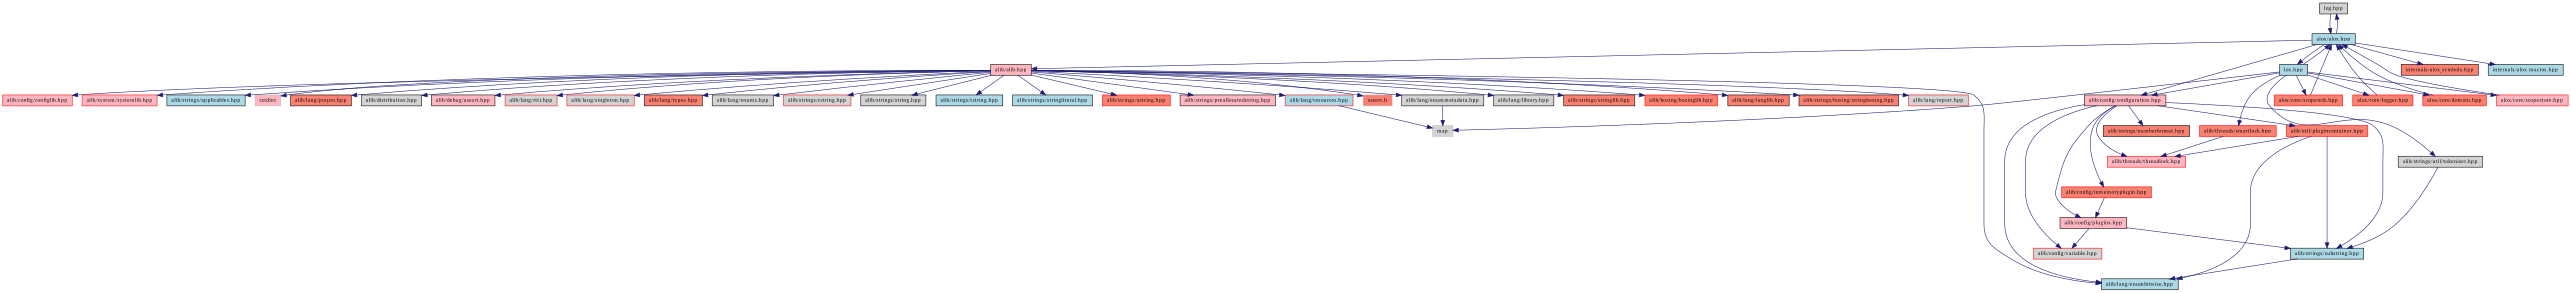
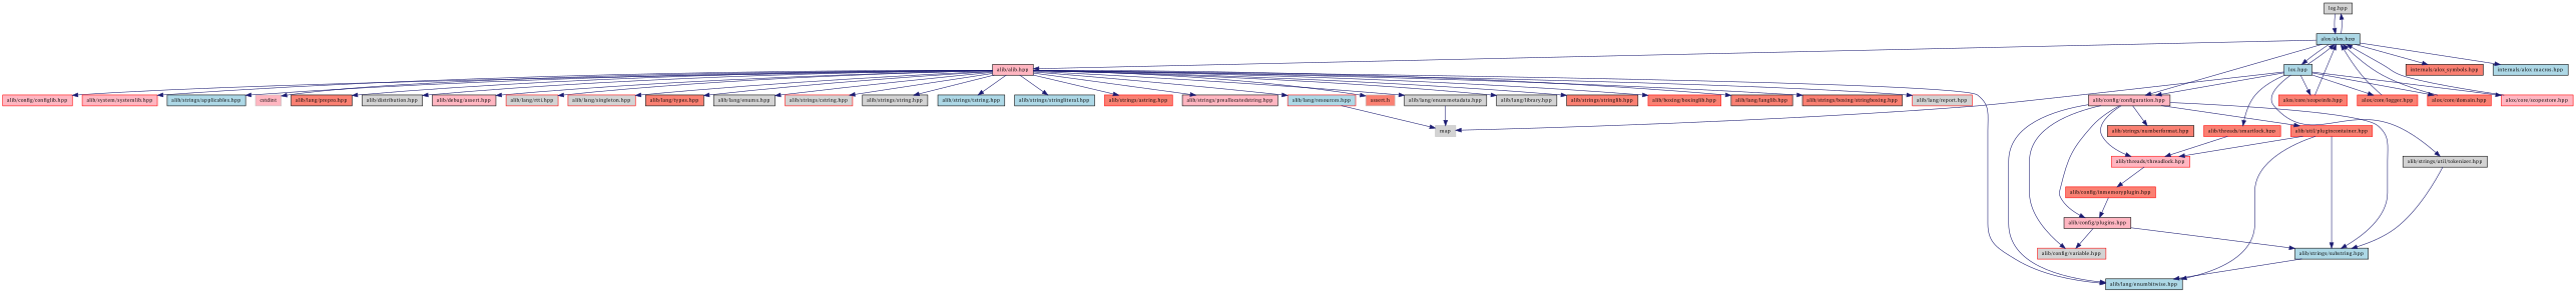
  digraph {
    fontname="PT Serif"
    node [color=black fillcolor=salmon fontname="PT Serif" fontsize=10 shape=record style=filled]
    edge [color=midnightblue fontname="PT Serif" fontsize=10 labelfontname=Helvetica labelfontsize=10 style=solid]
    n1 [fillcolor=lightgrey fontcolor=black height=0.2 label="log.hpp" width=0.4]
    n2 [fillcolor=lightblue height=0.2 label="alox/alox.hpp" width=0.4]
    n3 [fillcolor=lightpink height=0.2 label="alib/alib.hpp" width=0.4]
    n4 [height=0.2 label="internals/alox_symbols.hpp" width=0.4]
    n5 [fillcolor=lightblue height=0.2 label="internals/alox_macros.hpp" width=0.4]
    n6 [fillcolor=lightpink height=0.2 label="alib/config/configuration.hpp" width=0.4]
    n7 [fillcolor=lightblue height=0.2 label="lox.hpp" width=0.4]
    n8 [color=grey75 height=0.2 label="assert.h" width=0.4]
    n9 [color=grey75 fillcolor=lightpink height=0.2 label=cstdint width=0.4]
    n10 [height=0.2 label="alib/lang/prepro.hpp" width=0.4]
    n11 [fillcolor=lightgrey height=0.2 label="alib/distribution.hpp" width=0.4]
    n12 [fillcolor=lightpink height=0.2 label="alib/debug/assert.hpp" width=0.4]
    n13 [color=red fillcolor=lightgrey height=0.2 label="alib/lang/rtti.hpp" width=0.4]
    n14 [color=red fillcolor=lightgrey height=0.2 label="alib/lang/singleton.hpp" width=0.4]
    n15 [height=0.2 label="alib/lang/types.hpp" width=0.4]
    n16 [fillcolor=lightgrey height=0.2 label="alib/lang/enums.hpp" width=0.4]
    n17 [color=red fillcolor=lightgrey height=0.2 label="alib/strings/cstring.hpp" width=0.4]
    n18 [fillcolor=lightgrey height=0.2 label="alib/strings/string.hpp" width=0.4]
    n19 [fillcolor=lightblue height=0.2 label="alib/strings/tstring.hpp" width=0.4]
    n20 [fillcolor=lightblue height=0.2 label="alib/strings/stringliteral.hpp" width=0.4]
    n21 [color=red height=0.2 label="alib/strings/astring.hpp" width=0.4]
    n22 [fillcolor=lightpink height=0.2 label="alib/strings/preallocatedstring.hpp" width=0.4]
    n23 [color=red fillcolor=lightblue height=0.2 label="alib/lang/resources.hpp" width=0.4]
    n24 [fillcolor=lightgrey height=0.2 label="alib/lang/library.hpp" width=0.4]
    n25 [height=0.2 label="alib/strings/stringlib.hpp" width=0.4]
    n26 [color=red height=0.2 label="alib/boxing/boxinglib.hpp" width=0.4]
    n27 [height=0.2 label="alib/lang/langlib.hpp" width=0.4]
    n28 [height=0.2 label="alib/strings/boxing/stringboxing.hpp" width=0.4]
    n29 [color=red fillcolor=lightgrey height=0.2 label="alib/lang/report.hpp" width=0.4]
    n30 [fillcolor=lightblue height=0.2 label="alib/lang/enumbitwise.hpp" width=0.4]
    n31 [fillcolor=lightgrey height=0.2 label="alib/lang/enummetadata.hpp" width=0.4]
    n32 [color=red fillcolor=lightpink height=0.2 label="alib/config/configlib.hpp" width=0.4]
    n33 [color=red fillcolor=lightpink height=0.2 label="alib/system/systemlib.hpp" width=0.4]
    n34 [fillcolor=lightblue height=0.2 label="alib/strings/applicables.hpp" width=0.4]
    n35 [color=red fillcolor=lightpink height=0.2 label="alib/threads/threadlock.hpp" width=0.4]
    n36 [fillcolor=lightblue height=0.2 label="alib/strings/substring.hpp" width=0.4]
    n37 [height=0.2 label="alib/strings/numberformat.hpp" width=0.4]
    n38 [color=red fillcolor=lightgrey height=0.2 label="alib/config/variable.hpp" width=0.4]
    n39 [fillcolor=lightpink height=0.2 label="alib/config/plugins.hpp" width=0.4]
    n40 [color=red height=0.2 label="alib/util/plugincontainer.hpp" width=0.4]
    n41 [color=red height=0.2 label="alib/config/inmemoryplugin.hpp" width=0.4]
    n42 [color=grey75 fillcolor=lightgrey height=0.2 label=map width=0.4]
    n43 [color=red height=0.2 label="alib/threads/smartlock.hpp" width=0.4]
    n44 [fillcolor=lightgrey height=0.2 label="alib/strings/util/tokenizer.hpp" width=0.4]
    n45 [color=red height=0.2 label="alox/core/scopeinfo.hpp" width=0.4]
    n46 [color=red height=0.2 label="alox/core/logger.hpp" width=0.4]
    n47 [color=red height=0.2 label="alox/core/domain.hpp" width=0.4]
    n48 [color=red fillcolor=lightpink height=0.2 label="alox/core/scopestore.hpp" width=0.4]
    n1 -> n2
    n2 -> n1
    n2 -> n3
    n2 -> n4
    n2 -> n5
    n2 -> n6
    n2 -> n7
    n3 -> n8
    n3 -> n9
    n3 -> n10
    n3 -> n11
    n3 -> n12
    n3 -> n13
    n3 -> n14
    n3 -> n15
    n3 -> n16
    n3 -> n17
    n3 -> n18
    n3 -> n19
    n3 -> n20
    n3 -> n21
    n3 -> n22
    n3 -> n23
    n3 -> n24
    n3 -> n25
    n3 -> n26
    n3 -> n27
    n3 -> n28
    n3 -> n29
    n3 -> n30
    n3 -> n31
    n3 -> n32
    n3 -> n33
    n3 -> n34
    n6 -> n30
    n6 -> n35
    n6 -> n36
    n6 -> n37
    n6 -> n38
    n6 -> n39
    n6 -> n40
-   n6 -> n41
+   n35 -> n41
    n7 -> n2
    n7 -> n6
    n7 -> n42
    n7 -> n43
    n7 -> n44
    n7 -> n45
    n7 -> n46
    n7 -> n47
    n7 -> n48
    n23 -> n42
    n31 -> n42
    n36 -> n30
    n39 -> n36
    n39 -> n38
    n40 -> n30
    n40 -> n35
    n40 -> n36
    n41 -> n39
    n43 -> n35
    n44 -> n36
    n45 -> n2
    n46 -> n2
    n47 -> n2
    n48 -> n2
  }
